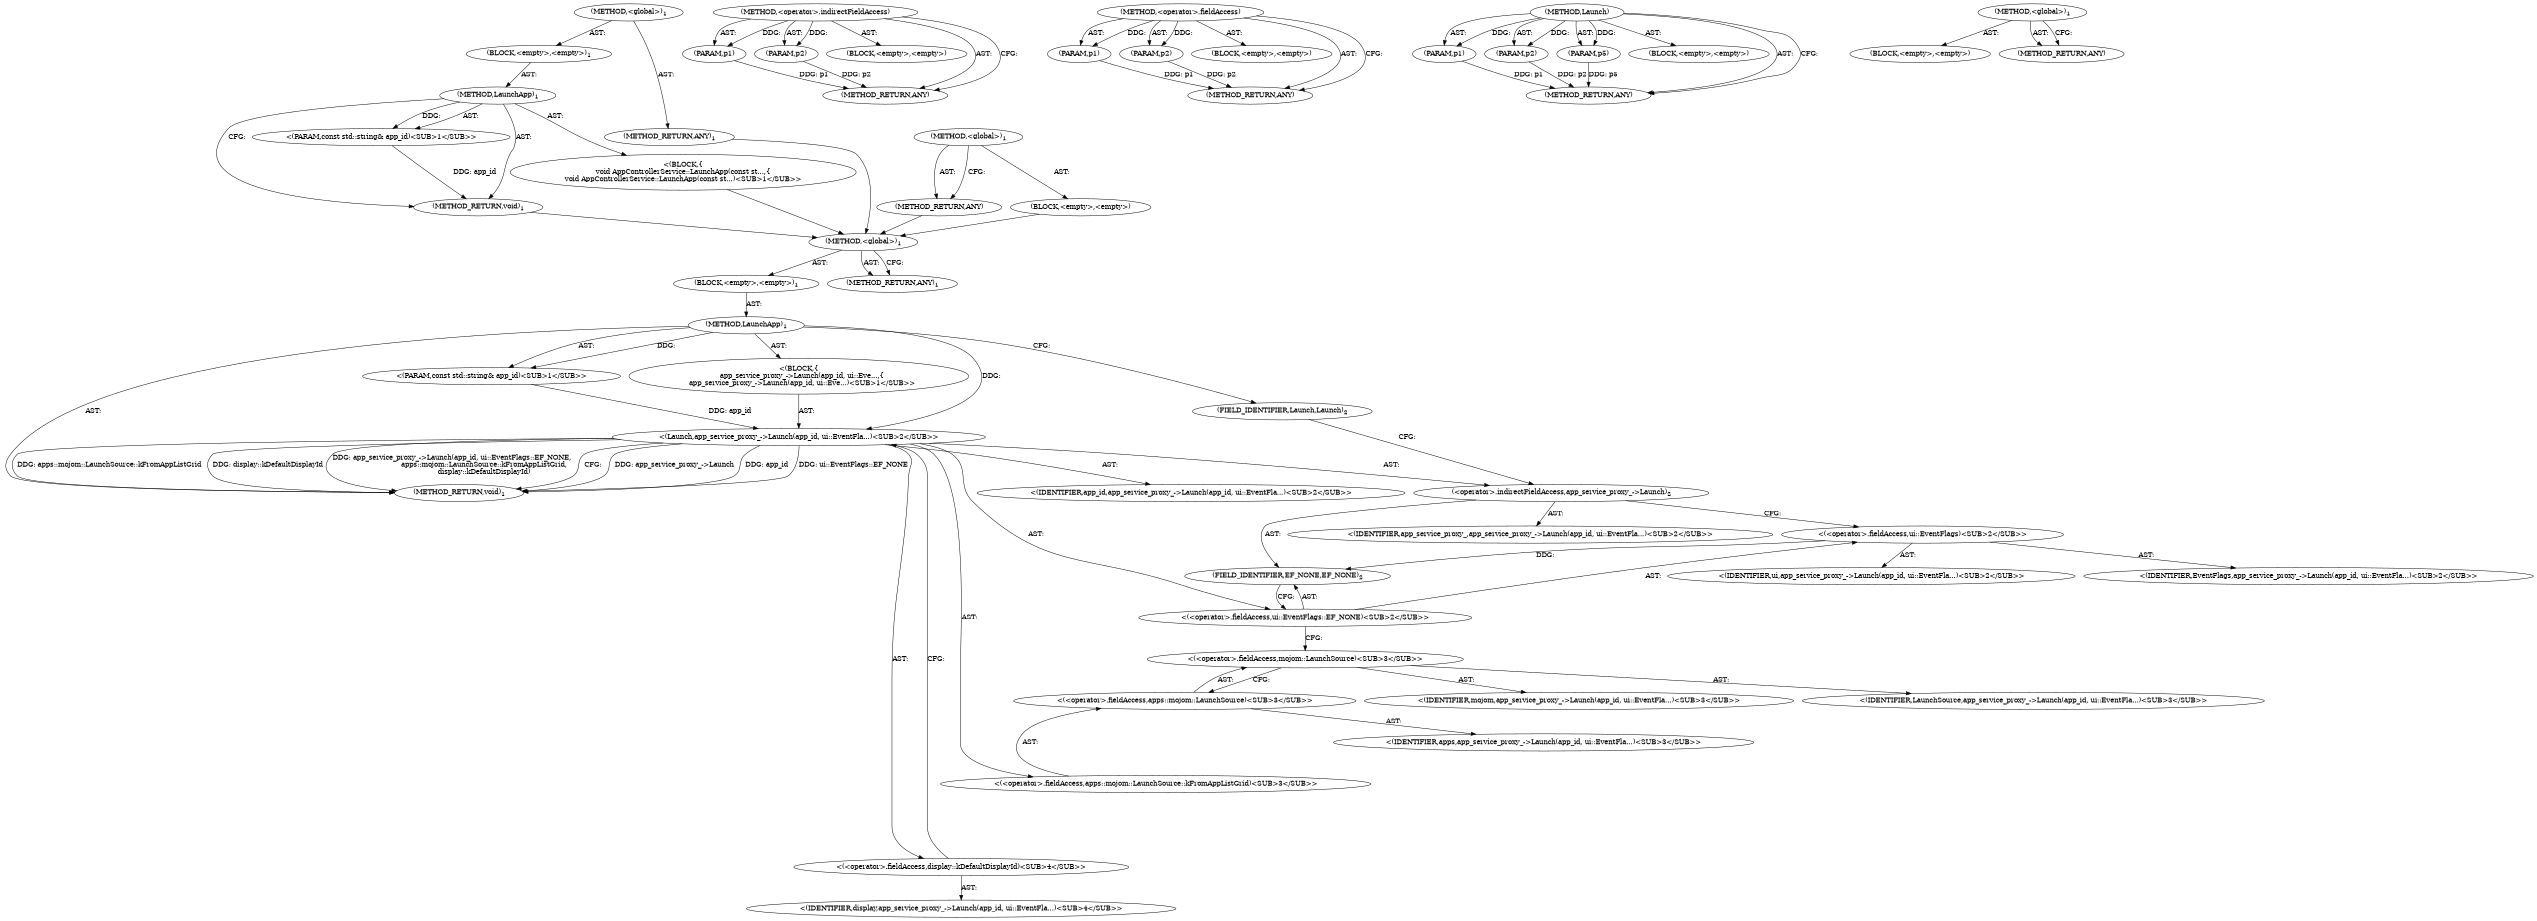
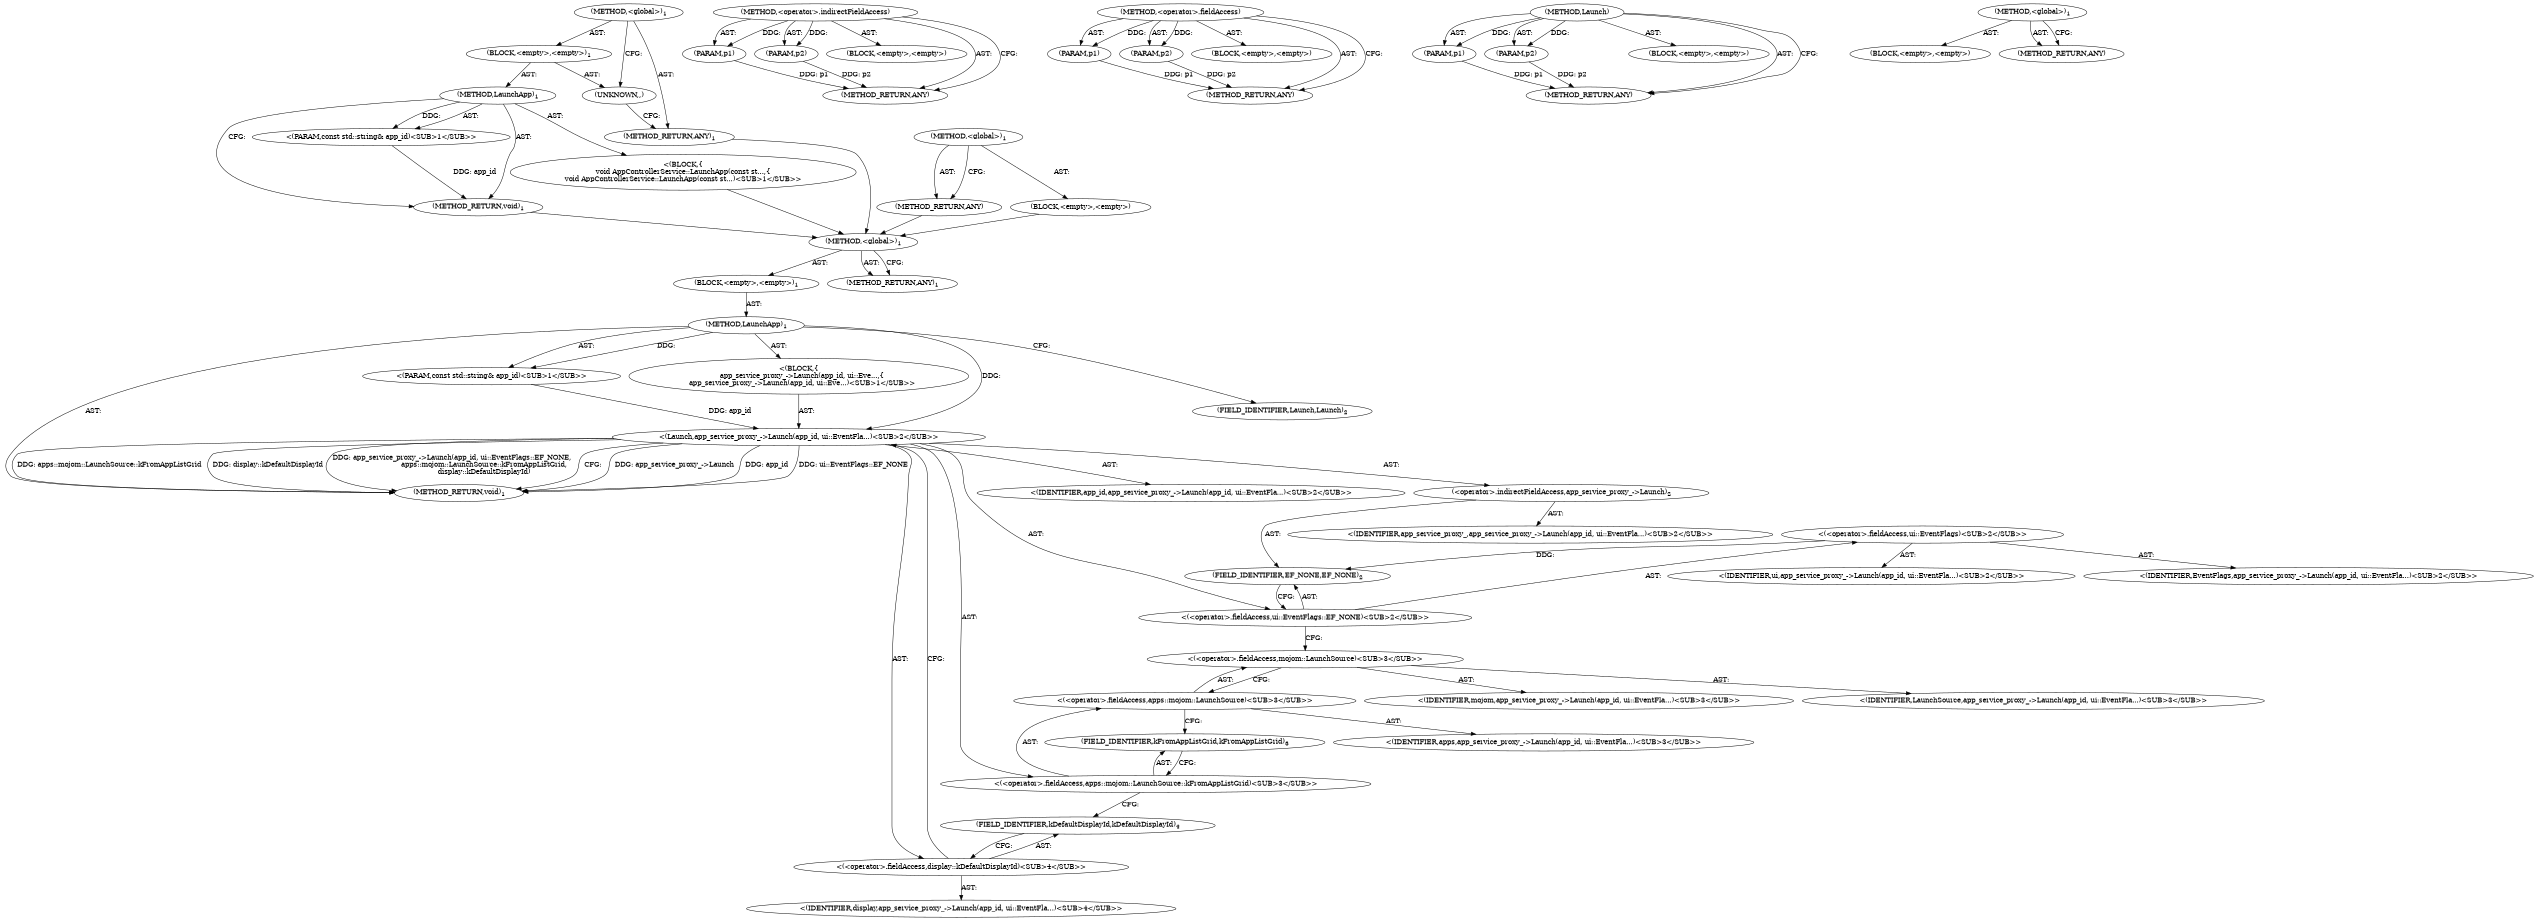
  digraph {
    n1 [label=<(METHOD,&lt;global&gt;)<SUB>1</SUB>>]
    n2 [label=<(BLOCK,&lt;empty&gt;,&lt;empty&gt;)<SUB>1</SUB>>]
    n3 [label=<(METHOD_RETURN,ANY)<SUB>1</SUB>>]
    n4 [label=<(METHOD,LaunchApp)<SUB>1</SUB>>]
    n5 [label="<(PARAM,const std::string&amp; app_id)<SUB>1</SUB>>"]
    n6 [label="<(BLOCK,{\n   app_service_proxy_-&gt;Launch(app_id, ui::Eve...,{\n   app_service_proxy_-&gt;Launch(app_id, ui::Eve...)<SUB>1</SUB>>"]
    n7 [label="<(Launch,app_service_proxy_-&gt;Launch(app_id, ui::EventFla...)<SUB>2</SUB>>"]
    n8 [label=<(FIELD_IDENTIFIER,Launch,Launch)<SUB>2</SUB>>]
    n9 [label=<(METHOD_RETURN,void)<SUB>1</SUB>>]
    n10 [label=<(&lt;operator&gt;.indirectFieldAccess,app_service_proxy_-&gt;Launch)<SUB>2</SUB>>]
    n11 [label="<(IDENTIFIER,app_id,app_service_proxy_-&gt;Launch(app_id, ui::EventFla...)<SUB>2</SUB>>"]
    n12 [label="<(&lt;operator&gt;.fieldAccess,ui::EventFlags::EF_NONE)<SUB>2</SUB>>"]
    n13 [label="<(&lt;operator&gt;.fieldAccess,apps::mojom::LaunchSource::kFromAppListGrid)<SUB>3</SUB>>"]
    n14 [label="<(&lt;operator&gt;.fieldAccess,display::kDefaultDisplayId)<SUB>4</SUB>>"]
    n15 [label="<(IDENTIFIER,app_service_proxy_,app_service_proxy_-&gt;Launch(app_id, ui::EventFla...)<SUB>2</SUB>>"]
    n16 [label="<(&lt;operator&gt;.fieldAccess,ui::EventFlags)<SUB>2</SUB>>"]
    n17 [label=<(FIELD_IDENTIFIER,EF_NONE,EF_NONE)<SUB>2</SUB>>]
    n18 [label="<(&lt;operator&gt;.fieldAccess,mojom::LaunchSource)<SUB>3</SUB>>"]
    n19 [label="<(&lt;operator&gt;.fieldAccess,apps::mojom::LaunchSource)<SUB>3</SUB>>"]
+   n20 [label=<(FIELD_IDENTIFIER,kFromAppListGrid,kFromAppListGrid)<SUB>3</SUB>>]
+   n21 [label=<(FIELD_IDENTIFIER,kDefaultDisplayId,kDefaultDisplayId)<SUB>4</SUB>>]
    n22 [label="<(IDENTIFIER,display,app_service_proxy_-&gt;Launch(app_id, ui::EventFla...)<SUB>4</SUB>>"]
    n23 [label="<(IDENTIFIER,ui,app_service_proxy_-&gt;Launch(app_id, ui::EventFla...)<SUB>2</SUB>>"]
    n24 [label="<(IDENTIFIER,EventFlags,app_service_proxy_-&gt;Launch(app_id, ui::EventFla...)<SUB>2</SUB>>"]
    n25 [label="<(IDENTIFIER,mojom,app_service_proxy_-&gt;Launch(app_id, ui::EventFla...)<SUB>3</SUB>>"]
    n26 [label="<(IDENTIFIER,LaunchSource,app_service_proxy_-&gt;Launch(app_id, ui::EventFla...)<SUB>3</SUB>>"]
    n27 [label="<(IDENTIFIER,apps,app_service_proxy_-&gt;Launch(app_id, ui::EventFla...)<SUB>3</SUB>>"]
    n28 [label=<(METHOD,&lt;operator&gt;.indirectFieldAccess)>]
    n29 [label=<(PARAM,p1)>]
    n30 [label=<(PARAM,p2)>]
    n31 [label=<(BLOCK,&lt;empty&gt;,&lt;empty&gt;)>]
    n32 [label=<(METHOD_RETURN,ANY)>]
    n33 [label=<(METHOD,&lt;operator&gt;.fieldAccess)>]
    n34 [label=<(PARAM,p1)>]
    n35 [label=<(PARAM,p2)>]
    n36 [label=<(BLOCK,&lt;empty&gt;,&lt;empty&gt;)>]
    n37 [label=<(METHOD_RETURN,ANY)>]
    n38 [label=<(METHOD,Launch)>]
    n39 [label=<(PARAM,p1)>]
    n40 [label=<(PARAM,p2)>]
-   n41 [label=<(PARAM,p5)>]
    n42 [label=<(BLOCK,&lt;empty&gt;,&lt;empty&gt;)>]
    n43 [label=<(METHOD_RETURN,ANY)>]
    n44 [label=<(METHOD,&lt;global&gt;)<SUB>1</SUB>>]
    n45 [label=<(BLOCK,&lt;empty&gt;,&lt;empty&gt;)>]
    n46 [label=<(METHOD_RETURN,ANY)>]
    n47 [label=<(METHOD,&lt;global&gt;)<SUB>1</SUB>>]
    n48 [label=<(BLOCK,&lt;empty&gt;,&lt;empty&gt;)<SUB>1</SUB>>]
+   n49 [label=<(UNKNOWN,,)>]
    n50 [label=<(METHOD_RETURN,ANY)<SUB>1</SUB>>]
    n51 [label=<(METHOD,LaunchApp)<SUB>1</SUB>>]
    n52 [label="<(PARAM,const std::string&amp; app_id)<SUB>1</SUB>>"]
    n53 [label="<(BLOCK,{\nvoid AppControllerService::LaunchApp(const st...,{\nvoid AppControllerService::LaunchApp(const st...)<SUB>1</SUB>>"]
    n54 [label=<(METHOD_RETURN,void)<SUB>1</SUB>>]
    n55 [label=<(METHOD,&lt;global&gt;)<SUB>1</SUB>>]
    n56 [label=<(BLOCK,&lt;empty&gt;,&lt;empty&gt;)>]
    n57 [label=<(METHOD_RETURN,ANY)>]
    n1 -> n2 [label="AST: "]
    n1 -> n3 [label="AST: "]
    n1 -> n3 [label="CFG: "]
    n2 -> n4 [label="AST: "]
    n4 -> n5 [label="AST: "]
    n4 -> n5 [label="DDG: "]
    n4 -> n6 [label="AST: "]
    n4 -> n7 [label="DDG: "]
    n4 -> n8 [label="CFG: "]
    n4 -> n9 [label="AST: "]
    n5 -> n7 [label="DDG: app_id"]
    n6 -> n7 [label="AST: "]
    n7 -> n9 [label="CFG: "]
    n7 -> n9 [label="DDG: app_service_proxy_-&gt;Launch"]
    n7 -> n9 [label="DDG: app_id"]
    n7 -> n9 [label="DDG: ui::EventFlags::EF_NONE"]
    n7 -> n9 [label="DDG: apps::mojom::LaunchSource::kFromAppListGrid"]
    n7 -> n9 [label="DDG: display::kDefaultDisplayId"]
    n7 -> n9 [label="DDG: app_service_proxy_-&gt;Launch(app_id, ui::EventFlags::EF_NONE,\n                              apps::mojom::LaunchSource::kFromAppListGrid,\n                              display::kDefaultDisplayId)"]
    n7 -> n10 [label="AST: "]
    n7 -> n11 [label="AST: "]
    n7 -> n12 [label="AST: "]
    n7 -> n13 [label="AST: "]
    n7 -> n14 [label="AST: "]
-   n8 -> n10 [label="CFG: "]
    n10 -> n15 [label="AST: "]
-   n10 -> n16 [label="CFG: "]
    n10 -> n17 [label="AST: "]
    n12 -> n16 [label="AST: "]
    n12 -> n17 [label="AST: "]
    n12 -> n18 [label="CFG: "]
    n13 -> n19 [label="AST: "]
+   n13 -> n20 [label="AST: "]
+   n13 -> n21 [label="CFG: "]
    n14 -> n7 [label="CFG: "]
+   n14 -> n21 [label="AST: "]
    n14 -> n22 [label="AST: "]
    n16 -> n17 [label="DDG: "]
    n16 -> n23 [label="AST: "]
    n16 -> n24 [label="AST: "]
    n17 -> n12 [label="CFG: "]
    n18 -> n19 [label="CFG: "]
    n18 -> n25 [label="AST: "]
    n18 -> n26 [label="AST: "]
    n19 -> n18 [label="AST: "]
+   n19 -> n20 [label="CFG: "]
    n19 -> n27 [label="AST: "]
+   n20 -> n13 [label="CFG: "]
+   n21 -> n14 [label="CFG: "]
    n28 -> n29 [label="AST: "]
    n28 -> n29 [label="DDG: "]
    n28 -> n30 [label="AST: "]
    n28 -> n30 [label="DDG: "]
    n28 -> n31 [label="AST: "]
    n28 -> n32 [label="AST: "]
    n28 -> n32 [label="CFG: "]
    n29 -> n32 [label="DDG: p1"]
    n30 -> n32 [label="DDG: p2"]
    n33 -> n34 [label="AST: "]
    n33 -> n34 [label="DDG: "]
    n33 -> n35 [label="AST: "]
    n33 -> n35 [label="DDG: "]
    n33 -> n36 [label="AST: "]
    n33 -> n37 [label="AST: "]
    n33 -> n37 [label="CFG: "]
    n34 -> n37 [label="DDG: p1"]
    n35 -> n37 [label="DDG: p2"]
    n38 -> n39 [label="AST: "]
    n38 -> n39 [label="DDG: "]
    n38 -> n40 [label="AST: "]
    n38 -> n40 [label="DDG: "]
-   n38 -> n41 [label="AST: "]
-   n38 -> n41 [label="DDG: "]
    n38 -> n42 [label="AST: "]
    n38 -> n43 [label="AST: "]
    n38 -> n43 [label="CFG: "]
    n39 -> n43 [label="DDG: p1"]
    n40 -> n43 [label="DDG: p2"]
-   n41 -> n43 [label="DDG: p5"]
    n44 -> n45 [label="AST: "]
    n44 -> n46 [label="AST: "]
    n44 -> n46 [label="CFG: "]
    n47 -> n48 [label="AST: "]
+   n47 -> n49 [label="CFG: "]
    n47 -> n50 [label="AST: "]
+   n48 -> n49 [label="AST: "]
    n48 -> n51 [label="AST: "]
+   n49 -> n50 [label="CFG: "]
    n50 -> n1
    n51 -> n52 [label="AST: "]
    n51 -> n52 [label="DDG: "]
    n51 -> n53 [label="AST: "]
    n51 -> n54 [label="AST: "]
    n51 -> n54 [label="CFG: "]
    n52 -> n54 [label="DDG: app_id"]
    n53 -> n1
    n54 -> n1
    n55 -> n56 [label="AST: "]
    n55 -> n57 [label="AST: "]
    n55 -> n57 [label="CFG: "]
    n56 -> n1
    n57 -> n1
  }
